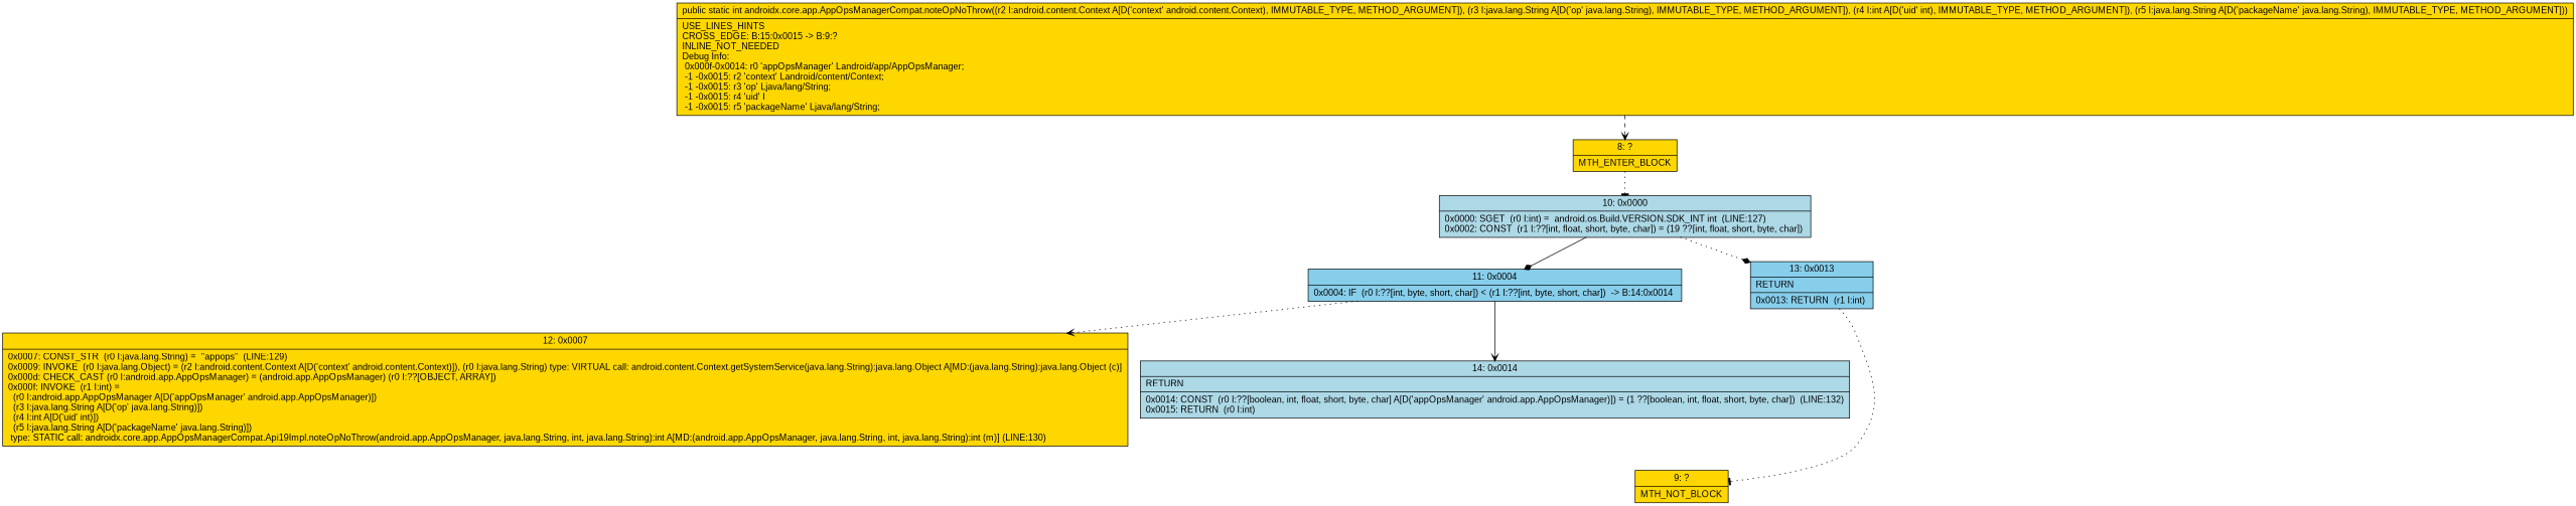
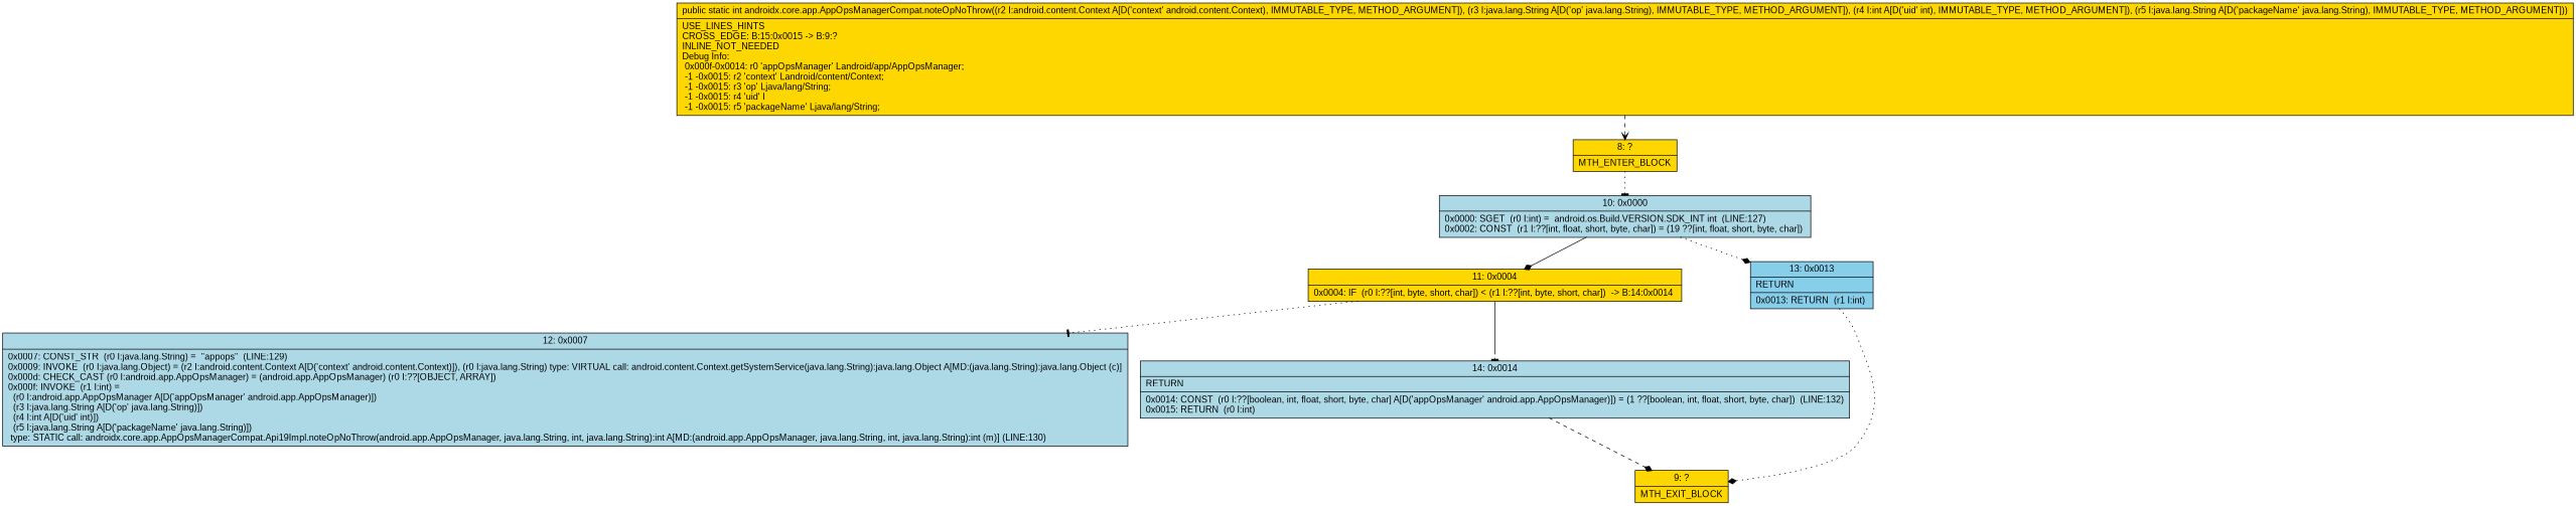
  digraph {
    fontname="Liberation Sans"
    node [fillcolor=gold fontname="Liberation Sans" shape=record style=filled]
    edge [arrowhead=tee fontname="Liberation Sans" style=dotted]
    n1 [label="{8\:\ ?|MTH_ENTER_BLOCK\l}"]
    n2 [fillcolor=lightblue label="{10\:\ 0x0000|0x0000: SGET  (r0 I:int) =  android.os.Build.VERSION.SDK_INT int  (LINE:127)\l0x0002: CONST  (r1 I:??[int, float, short, byte, char]) = (19 ??[int, float, short, byte, char]) \l}"]
-   n3 [fillcolor=skyblue label="{11\:\ 0x0004|0x0004: IF  (r0 I:??[int, byte, short, char]) \< (r1 I:??[int, byte, short, char])  \-\> B:14:0x0014 \l}"]
+   n3 [label="{11\:\ 0x0004|0x0004: IF  (r0 I:??[int, byte, short, char]) \< (r1 I:??[int, byte, short, char])  \-\> B:14:0x0014 \l}"]
    n4 [fillcolor=skyblue label="{13\:\ 0x0013|RETURN\l|0x0013: RETURN  (r1 I:int) \l}"]
-   n5 [label="{12\:\ 0x0007|0x0007: CONST_STR  (r0 I:java.lang.String) =  \"appops\"  (LINE:129)\l0x0009: INVOKE  (r0 I:java.lang.Object) = (r2 I:android.content.Context A[D('context' android.content.Context)]), (r0 I:java.lang.String) type: VIRTUAL call: android.content.Context.getSystemService(java.lang.String):java.lang.Object A[MD:(java.lang.String):java.lang.Object (c)]\l0x000d: CHECK_CAST (r0 I:android.app.AppOpsManager) = (android.app.AppOpsManager) (r0 I:??[OBJECT, ARRAY]) \l0x000f: INVOKE  (r1 I:int) = \l  (r0 I:android.app.AppOpsManager A[D('appOpsManager' android.app.AppOpsManager)])\l  (r3 I:java.lang.String A[D('op' java.lang.String)])\l  (r4 I:int A[D('uid' int)])\l  (r5 I:java.lang.String A[D('packageName' java.lang.String)])\l type: STATIC call: androidx.core.app.AppOpsManagerCompat.Api19Impl.noteOpNoThrow(android.app.AppOpsManager, java.lang.String, int, java.lang.String):int A[MD:(android.app.AppOpsManager, java.lang.String, int, java.lang.String):int (m)] (LINE:130)\l}"]
+   n5 [fillcolor=lightblue label="{12\:\ 0x0007|0x0007: CONST_STR  (r0 I:java.lang.String) =  \"appops\"  (LINE:129)\l0x0009: INVOKE  (r0 I:java.lang.Object) = (r2 I:android.content.Context A[D('context' android.content.Context)]), (r0 I:java.lang.String) type: VIRTUAL call: android.content.Context.getSystemService(java.lang.String):java.lang.Object A[MD:(java.lang.String):java.lang.Object (c)]\l0x000d: CHECK_CAST (r0 I:android.app.AppOpsManager) = (android.app.AppOpsManager) (r0 I:??[OBJECT, ARRAY]) \l0x000f: INVOKE  (r1 I:int) = \l  (r0 I:android.app.AppOpsManager A[D('appOpsManager' android.app.AppOpsManager)])\l  (r3 I:java.lang.String A[D('op' java.lang.String)])\l  (r4 I:int A[D('uid' int)])\l  (r5 I:java.lang.String A[D('packageName' java.lang.String)])\l type: STATIC call: androidx.core.app.AppOpsManagerCompat.Api19Impl.noteOpNoThrow(android.app.AppOpsManager, java.lang.String, int, java.lang.String):int A[MD:(android.app.AppOpsManager, java.lang.String, int, java.lang.String):int (m)] (LINE:130)\l}"]
    n6 [fillcolor=lightblue label="{14\:\ 0x0014|RETURN\l|0x0014: CONST  (r0 I:??[boolean, int, float, short, byte, char] A[D('appOpsManager' android.app.AppOpsManager)]) = (1 ??[boolean, int, float, short, byte, char])  (LINE:132)\l0x0015: RETURN  (r0 I:int) \l}"]
-   n7 [label="{9\:\ ?|MTH_NOT_BLOCK\l}"]
+   n7 [label="{9\:\ ?|MTH_EXIT_BLOCK\l}"]
    n8 [label="{public static int androidx.core.app.AppOpsManagerCompat.noteOpNoThrow((r2 I:android.content.Context A[D('context' android.content.Context), IMMUTABLE_TYPE, METHOD_ARGUMENT]), (r3 I:java.lang.String A[D('op' java.lang.String), IMMUTABLE_TYPE, METHOD_ARGUMENT]), (r4 I:int A[D('uid' int), IMMUTABLE_TYPE, METHOD_ARGUMENT]), (r5 I:java.lang.String A[D('packageName' java.lang.String), IMMUTABLE_TYPE, METHOD_ARGUMENT]))  | USE_LINES_HINTS\lCROSS_EDGE: B:15:0x0015 \-\> B:9:?\lINLINE_NOT_NEEDED\lDebug Info:\l  0x000f\-0x0014: r0 'appOpsManager' Landroid\/app\/AppOpsManager;\l  \-1 \-0x0015: r2 'context' Landroid\/content\/Context;\l  \-1 \-0x0015: r3 'op' Ljava\/lang\/String;\l  \-1 \-0x0015: r4 'uid' I\l  \-1 \-0x0015: r5 'packageName' Ljava\/lang\/String;\l}"]
    n1 -> n2
    n2 -> n3 [arrowhead=diamond style=solid]
    n2 -> n4 [arrowhead=diamond]
-   n3 -> n5 [arrowhead=vee]
-   n3 -> n6 [arrowhead=vee style=solid]
-   n4 -> n7
+   n3 -> n5
+   n3 -> n6 [style=solid]
+   n4 -> n7 [arrowhead=diamond]
+   n6 -> n7 [arrowhead=diamond style=dashed]
    n8 -> n1 [arrowhead=vee style=dashed]
  }
